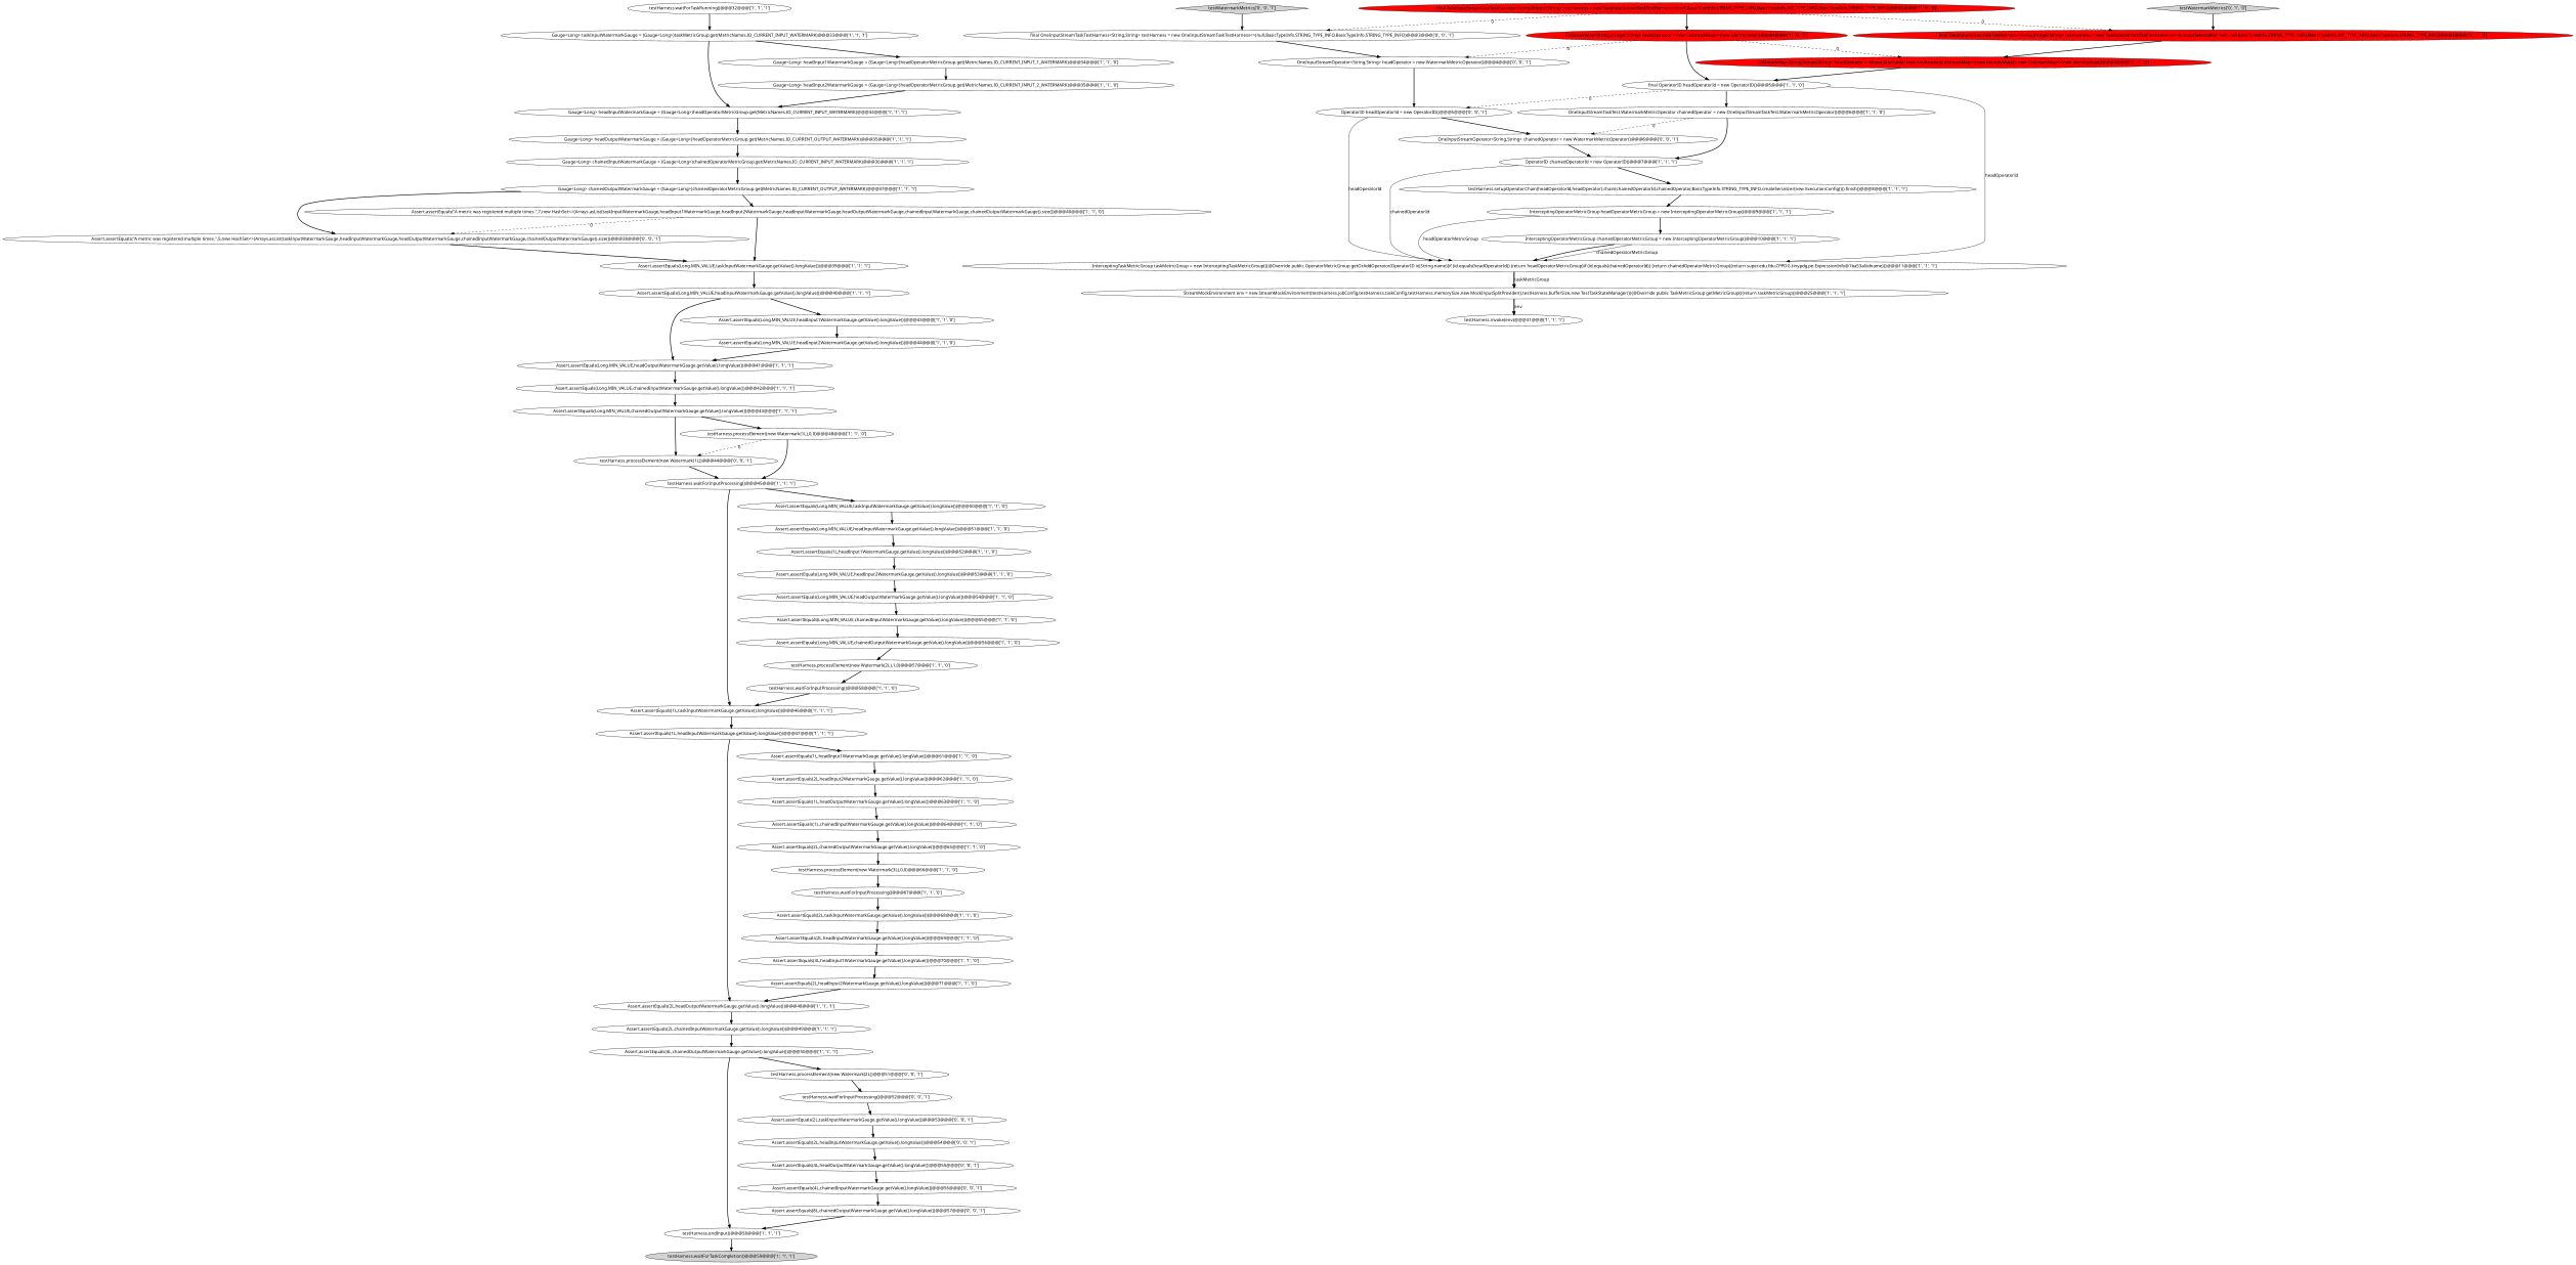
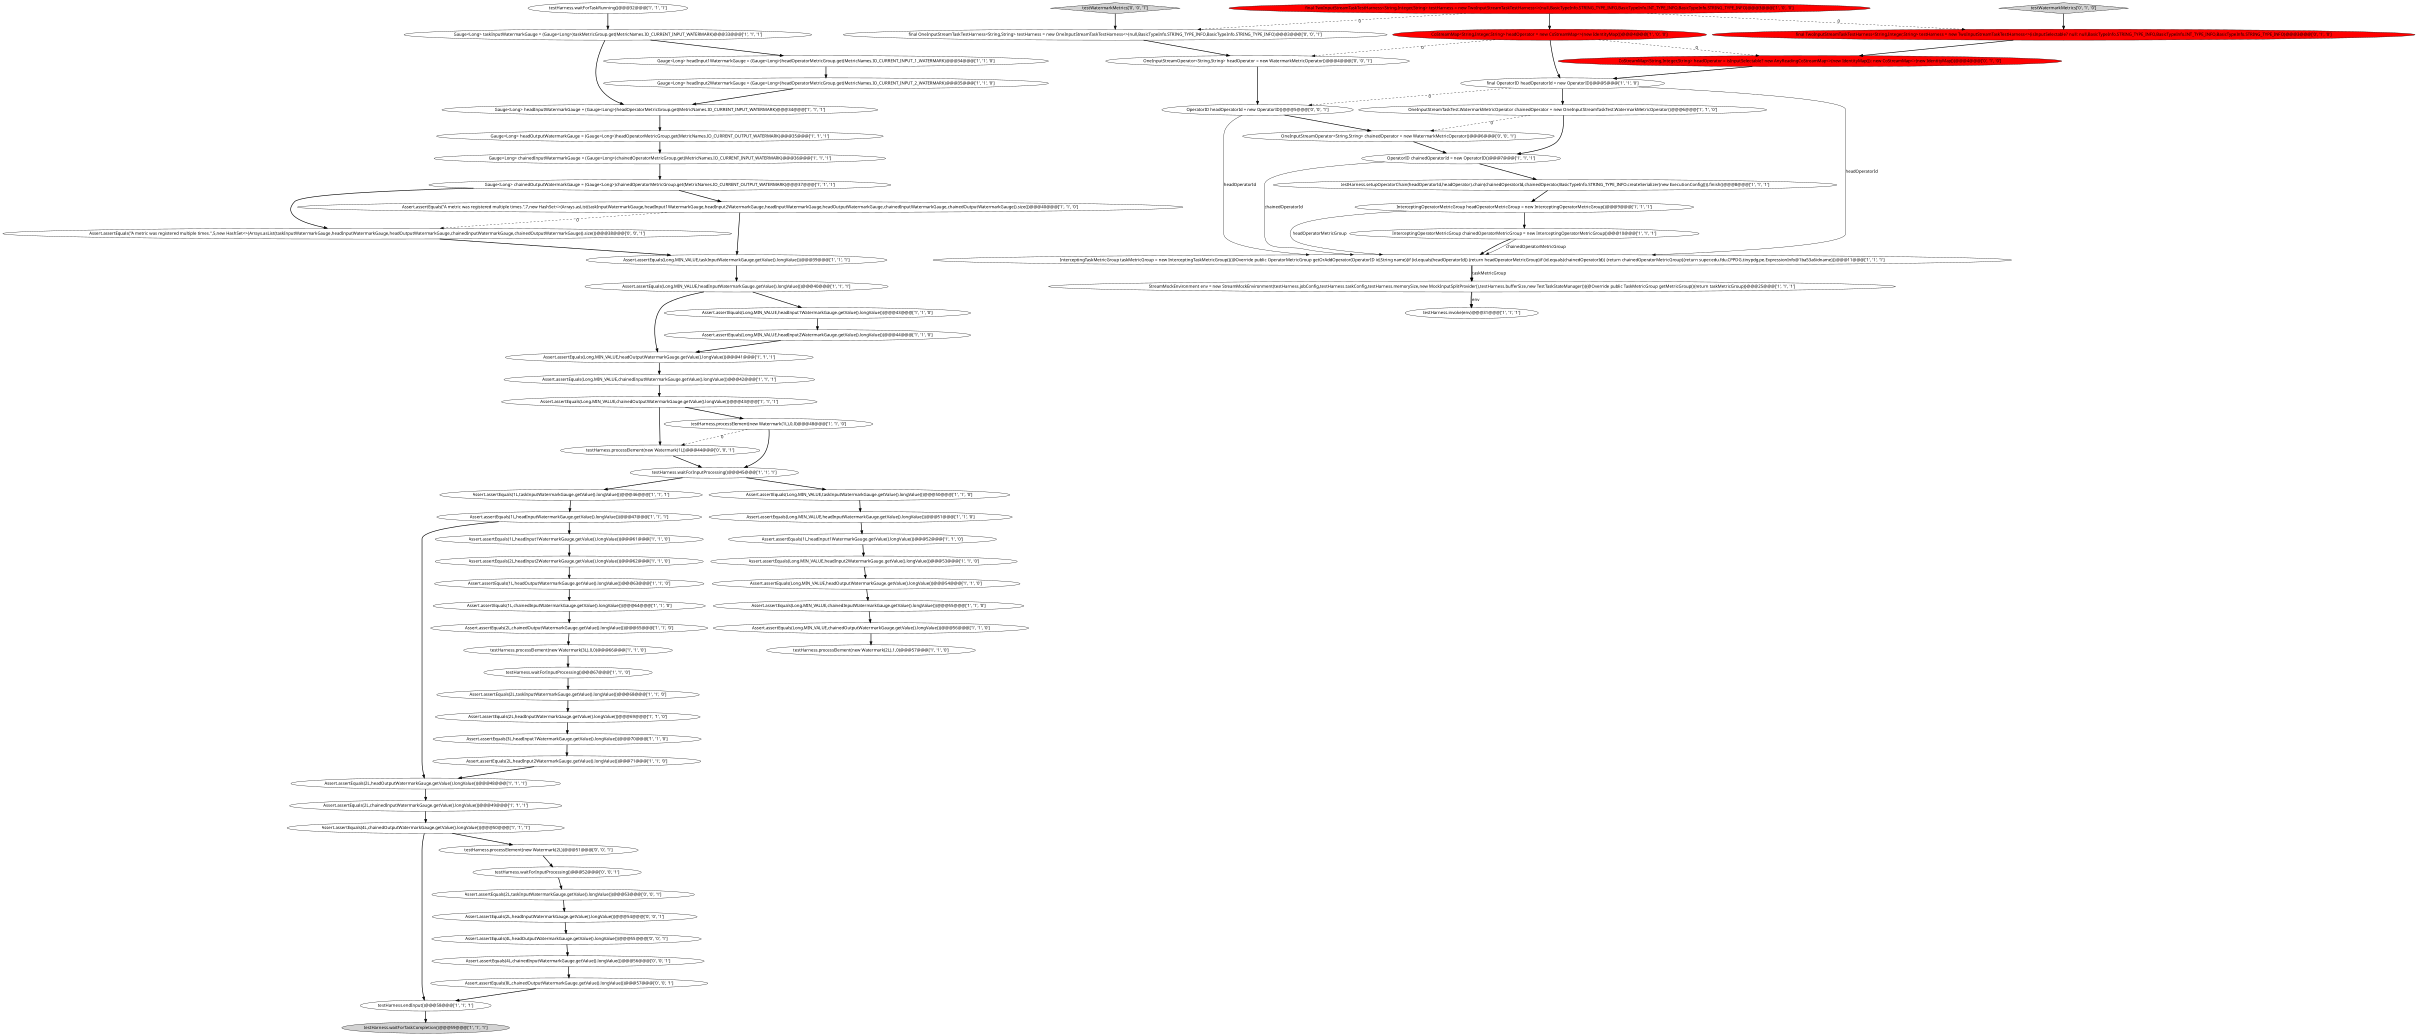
  digraph {
    fontname="Noto Sans"
    node [fillcolor=white fontname="Noto Sans" shape=ellipse style=filled]
    edge [fontname="Noto Sans" style=bold]
    n1 [label="testHarness.processElement(new Watermark(2L),1,0)@@@57@@@['1', '1', '0']"]
-   n2 [label="testHarness.waitForInputProcessing()@@@58@@@['1', '1', '0']"]
    n3 [label="Assert.assertEquals(1L,taskInputWatermarkGauge.getValue().longValue())@@@46@@@['1', '1', '1']"]
    n4 [label="testHarness.invoke(env)@@@31@@@['1', '1', '1']"]
    n5 [label="testHarness.waitForTaskRunning()@@@32@@@['1', '1', '1']"]
    n6 [label="Gauge<Long> taskInputWatermarkGauge = (Gauge<Long>)taskMetricGroup.get(MetricNames.IO_CURRENT_INPUT_WATERMARK)@@@33@@@['1', '1', '1']"]
    n7 [label="Assert.assertEquals(Long.MIN_VALUE,headOutputWatermarkGauge.getValue().longValue())@@@41@@@['1', '1', '1']"]
    n8 [label="Assert.assertEquals(Long.MIN_VALUE,chainedInputWatermarkGauge.getValue().longValue())@@@42@@@['1', '1', '1']"]
    n9 [label="Assert.assertEquals(Long.MIN_VALUE,chainedOutputWatermarkGauge.getValue().longValue())@@@43@@@['1', '1', '1']"]
    n10 [label="InterceptingOperatorMetricGroup chainedOperatorMetricGroup = new InterceptingOperatorMetricGroup()@@@10@@@['1', '1', '1']"]
    n11 [label="InterceptingTaskMetricGroup taskMetricGroup = new InterceptingTaskMetricGroup(){@Override public OperatorMetricGroup getOrAddOperator(OperatorID id,String name){if (id.equals(headOperatorId)) {return headOperatorMetricGroup}if (id.equals(chainedOperatorId)) {return chainedOperatorMetricGroup}{return super.edu.fdu.CPPDG.tinypdg.pe.ExpressionInfo@1ba53a6idname}}}@@@11@@@['1', '1', '1']"]
    n12 [label="StreamMockEnvironment env = new StreamMockEnvironment(testHarness.jobConfig,testHarness.taskConfig,testHarness.memorySize,new MockInputSplitProvider(),testHarness.bufferSize,new TestTaskStateManager()){@Override public TaskMetricGroup getMetricGroup(){return taskMetricGroup}}@@@25@@@['1', '1', '1']"]
    n13 [label="Gauge<Long> headInput2WatermarkGauge = (Gauge<Long>)headOperatorMetricGroup.get(MetricNames.IO_CURRENT_INPUT_2_WATERMARK)@@@35@@@['1', '1', '0']"]
    n14 [label="Gauge<Long> headInputWatermarkGauge = (Gauge<Long>)headOperatorMetricGroup.get(MetricNames.IO_CURRENT_INPUT_WATERMARK)@@@34@@@['1', '1', '1']"]
    n15 [label="Gauge<Long> headOutputWatermarkGauge = (Gauge<Long>)headOperatorMetricGroup.get(MetricNames.IO_CURRENT_OUTPUT_WATERMARK)@@@35@@@['1', '1', '1']"]
    n16 [label="Gauge<Long> headInput1WatermarkGauge = (Gauge<Long>)headOperatorMetricGroup.get(MetricNames.IO_CURRENT_INPUT_1_WATERMARK)@@@34@@@['1', '1', '0']"]
    n17 [label="testHarness.processElement(new Watermark(1L))@@@44@@@['0', '0', '1']"]
    n18 [label="testHarness.waitForInputProcessing()@@@45@@@['1', '1', '1']"]
    n19 [label="Assert.assertEquals(Long.MIN_VALUE,taskInputWatermarkGauge.getValue().longValue())@@@50@@@['1', '1', '0']"]
    n20 [label="Assert.assertEquals(4L,headOutputWatermarkGauge.getValue().longValue())@@@55@@@['0', '0', '1']"]
    n21 [label="Assert.assertEquals(4L,chainedInputWatermarkGauge.getValue().longValue())@@@56@@@['0', '0', '1']"]
    n22 [label="Assert.assertEquals(8L,chainedOutputWatermarkGauge.getValue().longValue())@@@57@@@['0', '0', '1']"]
    n23 [label="testHarness.endInput()@@@58@@@['1', '1', '1']"]
    n24 [label="OneInputStreamOperator<String,String> headOperator = new WatermarkMetricOperator()@@@4@@@['0', '0', '1']"]
    n25 [label="OperatorID headOperatorId = new OperatorID()@@@5@@@['0', '0', '1']"]
    n26 [label="OneInputStreamOperator<String,String> chainedOperator = new WatermarkMetricOperator()@@@6@@@['0', '0', '1']"]
    n27 [label="Assert.assertEquals(Long.MIN_VALUE,headInput2WatermarkGauge.getValue().longValue())@@@44@@@['1', '1', '0']"]
    n28 [label="testHarness.waitForInputProcessing()@@@52@@@['0', '0', '1']"]
    n29 [label="Assert.assertEquals(2L,taskInputWatermarkGauge.getValue().longValue())@@@53@@@['0', '0', '1']"]
    n30 [label="Assert.assertEquals(2L,headInputWatermarkGauge.getValue().longValue())@@@54@@@['0', '0', '1']"]
    n31 [label="testHarness.waitForInputProcessing()@@@67@@@['1', '1', '0']"]
    n32 [label="Assert.assertEquals(2L,taskInputWatermarkGauge.getValue().longValue())@@@68@@@['1', '1', '0']"]
    n33 [label="Assert.assertEquals(2L,headInputWatermarkGauge.getValue().longValue())@@@69@@@['1', '1', '0']"]
    n34 [label="Assert.assertEquals(2L,headOutputWatermarkGauge.getValue().longValue())@@@48@@@['1', '1', '1']"]
    n35 [label="Assert.assertEquals(2L,chainedInputWatermarkGauge.getValue().longValue())@@@49@@@['1', '1', '1']"]
    n36 [label="Assert.assertEquals(4L,chainedOutputWatermarkGauge.getValue().longValue())@@@50@@@['1', '1', '1']"]
    n37 [label="Assert.assertEquals(3L,headInput1WatermarkGauge.getValue().longValue())@@@70@@@['1', '1', '0']"]
    n38 [fillcolor=lightgray label="testHarness.waitForTaskCompletion()@@@59@@@['1', '1', '1']"]
    n39 [label="Gauge<Long> chainedInputWatermarkGauge = (Gauge<Long>)chainedOperatorMetricGroup.get(MetricNames.IO_CURRENT_INPUT_WATERMARK)@@@36@@@['1', '1', '1']"]
    n40 [label="testHarness.setupOperatorChain(headOperatorId,headOperator).chain(chainedOperatorId,chainedOperator,BasicTypeInfo.STRING_TYPE_INFO.createSerializer(new ExecutionConfig())).finish()@@@8@@@['1', '1', '1']"]
    n41 [label="InterceptingOperatorMetricGroup headOperatorMetricGroup = new InterceptingOperatorMetricGroup()@@@9@@@['1', '1', '1']"]
    n42 [label="Assert.assertEquals(2L,headInput2WatermarkGauge.getValue().longValue())@@@71@@@['1', '1', '0']"]
    n43 [label="Assert.assertEquals(1L,headInput1WatermarkGauge.getValue().longValue())@@@52@@@['1', '1', '0']"]
    n44 [label="Assert.assertEquals(Long.MIN_VALUE,headInput2WatermarkGauge.getValue().longValue())@@@53@@@['1', '1', '0']"]
    n45 [label="Assert.assertEquals(Long.MIN_VALUE,headOutputWatermarkGauge.getValue().longValue())@@@54@@@['1', '1', '0']"]
    n46 [fillcolor=red label="CoStreamMap<String,Integer,String> headOperator = new CoStreamMap<>(new IdentityMap())@@@4@@@['1', '0', '0']"]
    n47 [fillcolor=red label="CoStreamMap<String,Integer,String> headOperator = isInputSelectable? new AnyReadingCoStreamMap<>(new IdentityMap()): new CoStreamMap<>(new IdentityMap())@@@4@@@['0', '1', '0']"]
    n48 [label="final OperatorID headOperatorId = new OperatorID()@@@5@@@['1', '1', '0']"]
    n49 [label="OneInputStreamTaskTest.WatermarkMetricOperator chainedOperator = new OneInputStreamTaskTest.WatermarkMetricOperator()@@@6@@@['1', '1', '0']"]
    n50 [label="Assert.assertEquals(Long.MIN_VALUE,chainedOutputWatermarkGauge.getValue().longValue())@@@56@@@['1', '1', '0']"]
    n51 [fillcolor=red label="final TwoInputStreamTaskTestHarness<String,Integer,String> testHarness = new TwoInputStreamTaskTestHarness<>(isInputSelectable? null: null,BasicTypeInfo.STRING_TYPE_INFO,BasicTypeInfo.INT_TYPE_INFO,BasicTypeInfo.STRING_TYPE_INFO)@@@3@@@['0', '1', '0']"]
    n52 [label="testHarness.processElement(new Watermark(2L))@@@51@@@['0', '0', '1']"]
    n53 [label="Assert.assertEquals(1L,headOutputWatermarkGauge.getValue().longValue())@@@63@@@['1', '1', '0']"]
    n54 [label="Assert.assertEquals(1L,chainedInputWatermarkGauge.getValue().longValue())@@@64@@@['1', '1', '0']"]
    n55 [label="Assert.assertEquals(2L,chainedOutputWatermarkGauge.getValue().longValue())@@@65@@@['1', '1', '0']"]
    n56 [label="Assert.assertEquals(Long.MIN_VALUE,headInputWatermarkGauge.getValue().longValue())@@@40@@@['1', '1', '1']"]
    n57 [label="Assert.assertEquals(Long.MIN_VALUE,headInput1WatermarkGauge.getValue().longValue())@@@43@@@['1', '1', '0']"]
    n58 [label="Assert.assertEquals(Long.MIN_VALUE,headInputWatermarkGauge.getValue().longValue())@@@51@@@['1', '1', '0']"]
    n59 [label="Assert.assertEquals(Long.MIN_VALUE,chainedInputWatermarkGauge.getValue().longValue())@@@55@@@['1', '1', '0']"]
    n60 [label="Assert.assertEquals(1L,headInput1WatermarkGauge.getValue().longValue())@@@61@@@['1', '1', '0']"]
    n61 [label="Assert.assertEquals(2L,headInput2WatermarkGauge.getValue().longValue())@@@62@@@['1', '1', '0']"]
    n62 [label="Assert.assertEquals(1L,headInputWatermarkGauge.getValue().longValue())@@@47@@@['1', '1', '1']"]
    n63 [label="Gauge<Long> chainedOutputWatermarkGauge = (Gauge<Long>)chainedOperatorMetricGroup.get(MetricNames.IO_CURRENT_OUTPUT_WATERMARK)@@@37@@@['1', '1', '1']"]
    n64 [label="Assert.assertEquals(\"A metric was registered multiple times.\",5,new HashSet<>(Arrays.asList(taskInputWatermarkGauge,headInputWatermarkGauge,headOutputWatermarkGauge,chainedInputWatermarkGauge,chainedOutputWatermarkGauge)).size())@@@38@@@['0', '0', '1']"]
    n65 [label="Assert.assertEquals(\"A metric was registered multiple times.\",7,new HashSet<>(Arrays.asList(taskInputWatermarkGauge,headInput1WatermarkGauge,headInput2WatermarkGauge,headInputWatermarkGauge,headOutputWatermarkGauge,chainedInputWatermarkGauge,chainedOutputWatermarkGauge)).size())@@@40@@@['1', '1', '0']"]
    n66 [label="Assert.assertEquals(Long.MIN_VALUE,taskInputWatermarkGauge.getValue().longValue())@@@39@@@['1', '1', '1']"]
    n67 [fillcolor=red label="final TwoInputStreamTaskTestHarness<String,Integer,String> testHarness = new TwoInputStreamTaskTestHarness<>(null,BasicTypeInfo.STRING_TYPE_INFO,BasicTypeInfo.INT_TYPE_INFO,BasicTypeInfo.STRING_TYPE_INFO)@@@3@@@['1', '0', '0']"]
    n68 [label="final OneInputStreamTaskTestHarness<String,String> testHarness = new OneInputStreamTaskTestHarness<>(null,BasicTypeInfo.STRING_TYPE_INFO,BasicTypeInfo.STRING_TYPE_INFO)@@@3@@@['0', '0', '1']"]
    n69 [label="OperatorID chainedOperatorId = new OperatorID()@@@7@@@['1', '1', '1']"]
    n70 [label="testHarness.processElement(new Watermark(1L),0,0)@@@48@@@['1', '1', '0']"]
    n71 [fillcolor=lightgray label="testWatermarkMetrics['0', '1', '0']" shape=diamond]
    n72 [label="testHarness.processElement(new Watermark(3L),0,0)@@@66@@@['1', '1', '0']"]
    n73 [fillcolor=lightgray label="testWatermarkMetrics['0', '0', '1']" shape=diamond]
-   n1 -> n2
-   n2 -> n3
    n3 -> n62
    n5 -> n6
    n6 -> n14
    n6 -> n16
    n7 -> n8
    n8 -> n9
    n9 -> n17
    n9 -> n70
    n10 -> n11 [label=chainedOperatorMetricGroup style=solid]
    n10 -> n11
    n11 -> n12
    n11 -> n12 [label=taskMetricGroup style=solid]
    n12 -> n4
    n12 -> n4 [label=env style=solid]
    n13 -> n14
    n14 -> n15
    n15 -> n39
    n16 -> n13
    n17 -> n18
    n18 -> n3
    n18 -> n19
    n19 -> n58
    n20 -> n21
    n21 -> n22
    n22 -> n23
    n23 -> n38
    n24 -> n25
    n25 -> n11 [label=headOperatorId style=solid]
    n25 -> n26
    n26 -> n69
    n27 -> n7
    n28 -> n29
    n29 -> n30
    n30 -> n20
    n31 -> n32
    n32 -> n33
    n33 -> n37
    n34 -> n35
    n35 -> n36
    n36 -> n23
    n36 -> n52
    n37 -> n42
    n39 -> n63
    n40 -> n41
    n41 -> n10
    n41 -> n11 [label=headOperatorMetricGroup style=solid]
    n42 -> n34
    n43 -> n44
    n44 -> n45
    n45 -> n59
    n46 -> n24 [label=0 style=dashed]
    n46 -> n47 [label=0 style=dashed]
    n46 -> n48
    n47 -> n48
    n48 -> n11 [label=headOperatorId style=solid]
    n48 -> n25 [label=0 style=dashed]
    n48 -> n49
    n49 -> n26 [label=0 style=dashed]
    n49 -> n69
    n50 -> n1
    n51 -> n47
    n52 -> n28
    n53 -> n54
    n54 -> n55
    n55 -> n72
    n56 -> n7
    n56 -> n57
    n57 -> n27
    n58 -> n43
    n59 -> n50
    n60 -> n61
    n61 -> n53
    n62 -> n34
    n62 -> n60
    n63 -> n64
    n63 -> n65
    n64 -> n66
    n65 -> n64 [label=0 style=dashed]
    n65 -> n66
    n66 -> n56
    n67 -> n46
    n67 -> n51 [label=0 style=dashed]
    n67 -> n68 [label=0 style=dashed]
    n68 -> n24
    n69 -> n11 [label=chainedOperatorId style=solid]
    n69 -> n40
    n70 -> n17 [label=0 style=dashed]
    n70 -> n18
    n71 -> n51
    n72 -> n31
    n73 -> n68
  }
